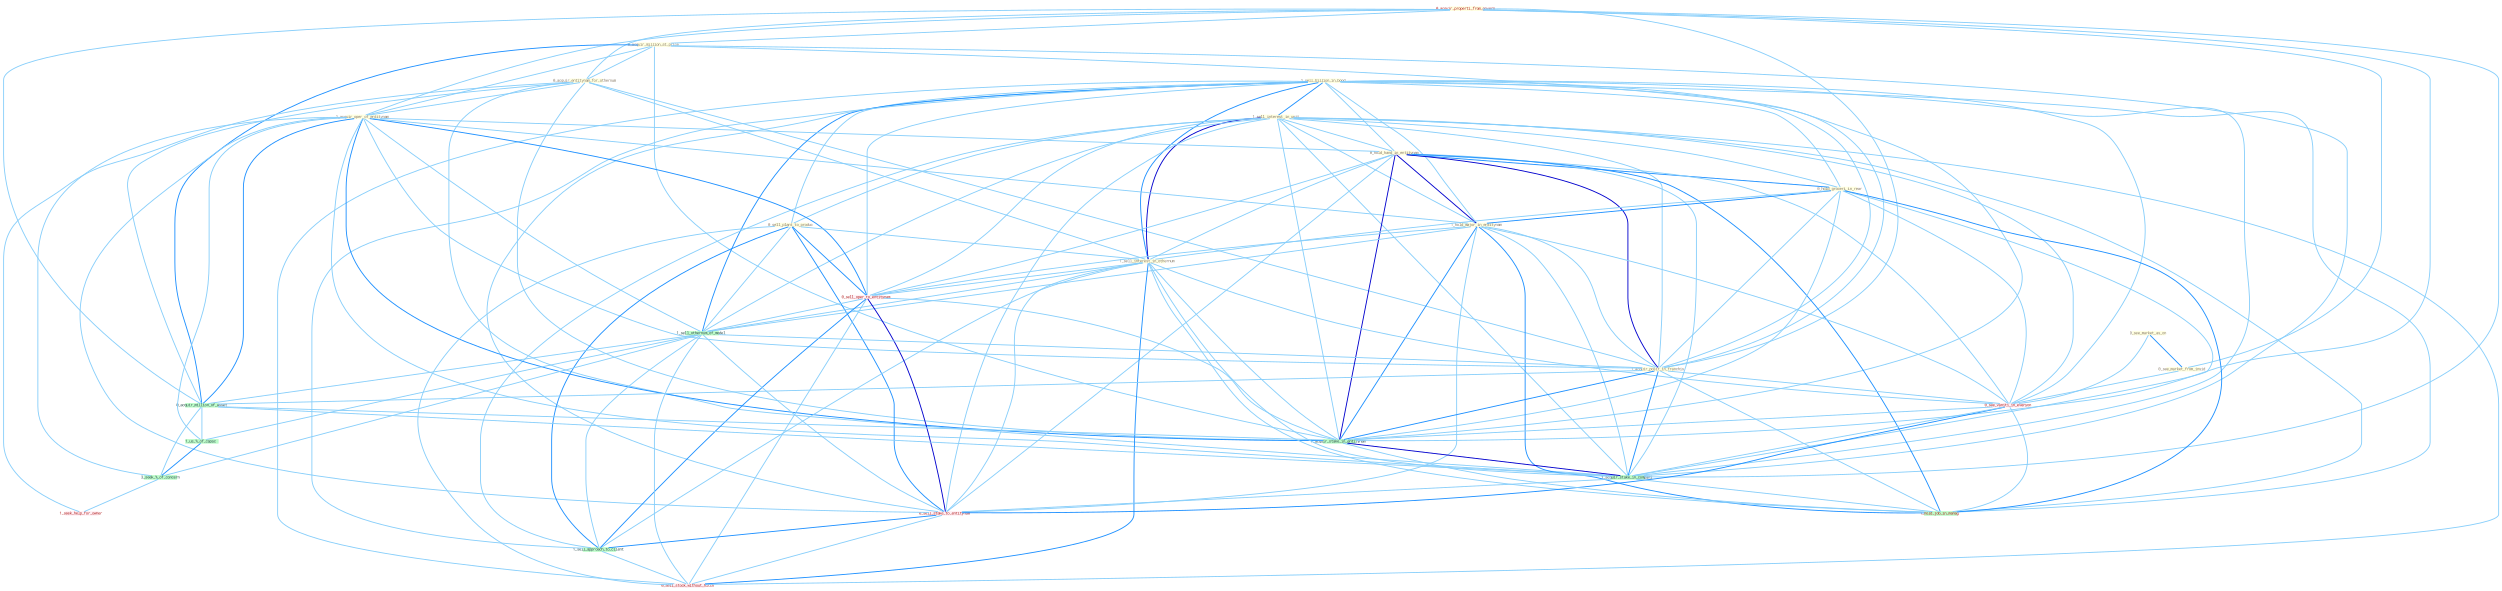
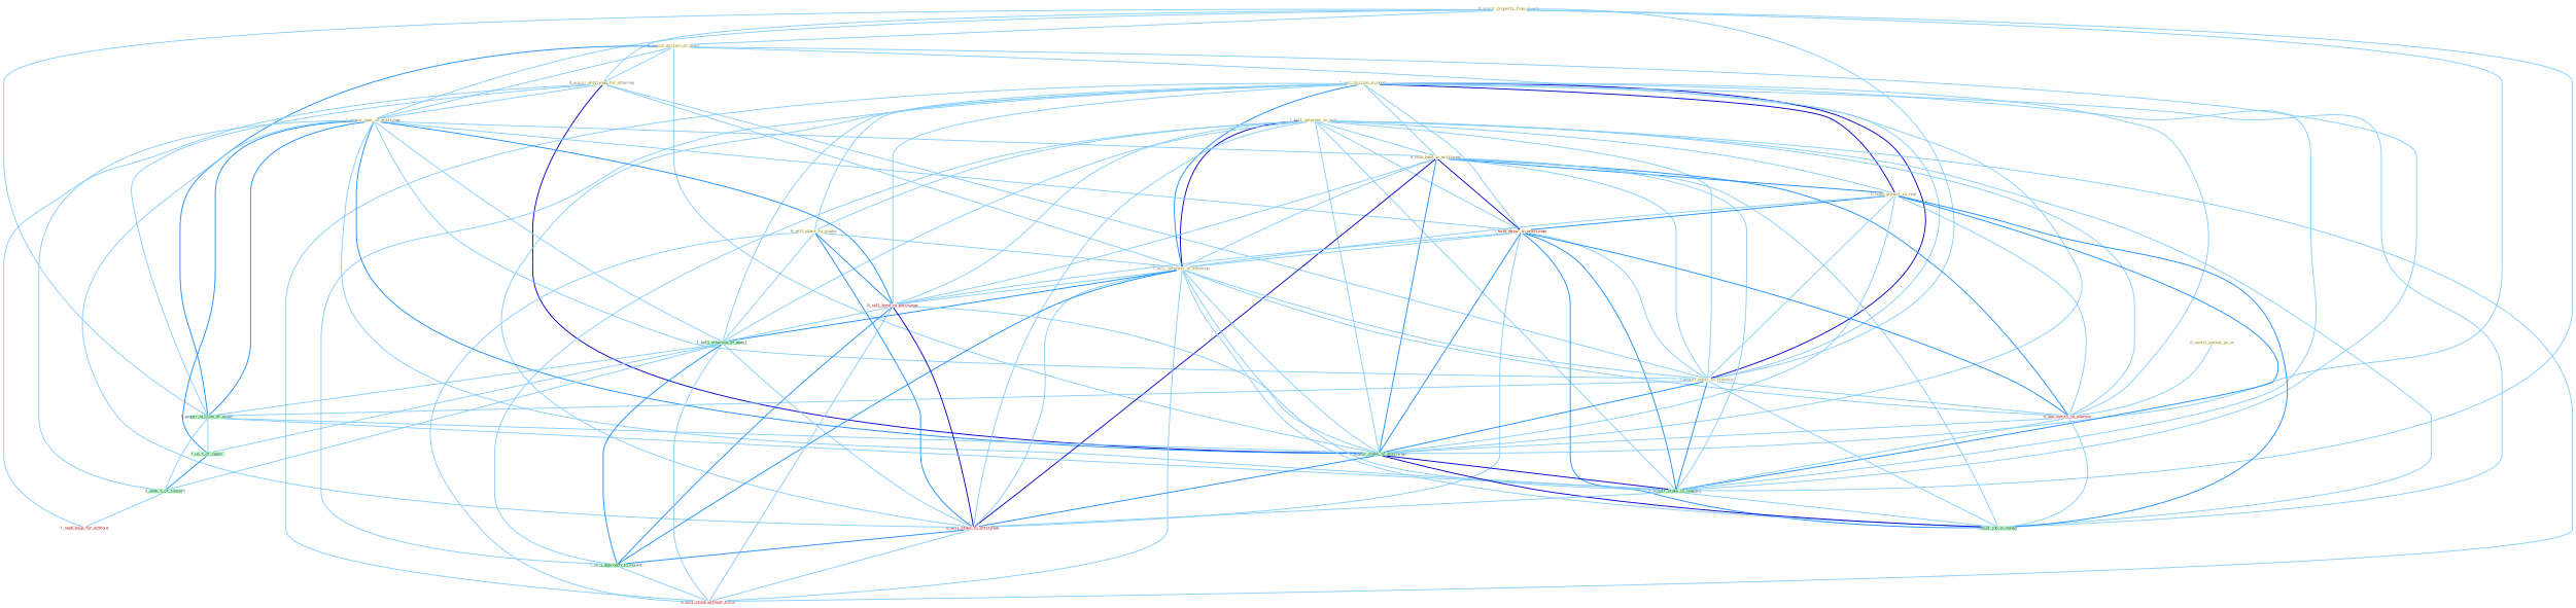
  graph {
    fontname="Roboto Mono"
    node [color="#ffffe0" fixedsize=true fontcolor="#8b7d6b" fontname="Roboto Mono" fontsize=4 shape=polygon style=filled]
    edge [color="#87cefa" fontname="Roboto Mono" w=1]
-   "0_acquir_properti_from_govern " [fontcolor="#b22222" height=.06 width=.5]
-   "0_see_market_as_on " [height=.06 width=.5]
-   "0_see_market_from_insid " [height=.06 width=.5]
-   "0_acquir_million_at_price " [height=.06 width=.5]
+   "0_acquir_properti_from_govern " [height=.06 width=.5]
+   "0_see_market_as_on " [height=.06 width=.5 label="0_vaniti_market_as_on"]
+   "0_acquir_million_at_price " [height=.06 width=.5 label="0_acquir_million_at_asset"]
    "0_acquir_entitynam_for_othernum " [height=.06 width=.5]
    "1_sell_billion_in_bond " [height=.06 width=.5]
    "1_sell_interest_in_unit " [height=.06 width=.5]
    "1_acquir_oper_of_entitynam " [height=.06 width=.5]
    "0_hold_hand_in_entitynam " [height=.06 width=.5]
    "0_sell_plant_to_produc " [height=.06 width=.5]
    "0_hold_groceri_in_rear " [height=.06 width=.5]
-   "1_hold_major_in_entitynam " [height=.06 width=.5]
+   "1_hold_major_in_entitynam " [fontcolor="#b22222" height=.06 width=.5]
    "1_sell_interest_in_othernum " [height=.06 width=.5]
    "1_acquir_posit_in_franchis " [height=.06 width=.5]
-   "0_sell_oper_to_entitynam " [color="#fff0f5" fontcolor="#b22222" height=.06 width=.5]
+   "0_sell_oper_to_entitynam " [color="#fff0f5" fontcolor="#b22222" height=.06 width=.5 label="0_sell_bond_to_entitynam"]
    "0_see_vaniti_in_everyon " [color="#fff0f5" fontcolor="#b22222" height=.06 width=.5]
    "0_sell_stake_to_entitynam " [color="#fff0f5" fontcolor="#b22222" height=.06 width=.5]
    "0_sell_stock_without_hitch " [color="#fff0f5" fontcolor="#b22222" height=.06 width=.5]
-   "1_seek_help_for_owner " [color="#fff0f5" fontcolor="#b22222" height=.06 width=.5]
-   "1_acquir_million_of_asset " [color="#BDFCC9" fontcolor="#2f4f4f" height=.06 width=.5 label="0_acquir_million_of_asset"]
+   "1_seek_help_for_owner " [color="#fff0f5" fontcolor="#b22222" height=.06 width=.5 label="1_seek_help_for_without"]
+   "1_acquir_million_of_asset " [color="#BDFCC9" fontcolor="#2f4f4f" height=.06 width=.5]
    "1_acquir_stake_in_entitynam " [color="#BDFCC9" fontcolor="#2f4f4f" height=.06 width=.5]
    "1_acquir_stake_in_compani " [color="#BDFCC9" fontcolor="#2f4f4f" height=.06 width=.5]
    "1_sell_othernum_of_model " [color="#BDFCC9" fontcolor="#2f4f4f" height=.06 width=.5]
    "1_sell_approach_to_client " [color="#BDFCC9" fontcolor="#2f4f4f" height=.06 width=.5]
-   "1_hold_job_in_manag " [color="#BDFCC9" fontcolor="#b22222" height=.06 width=.5]
+   "1_hold_job_in_manag " [color="#BDFCC9" fontcolor="#2f4f4f" height=.06 width=.5]
    "1_us_%_of_capac " [color="#BDFCC9" fontcolor="#2f4f4f" height=.06 width=.5]
    n27 [color="#BDFCC9" fontcolor="#2f4f4f" height=.06 label="3_seek_%_of_concern" width=.5]
    subgraph sub_1 {
      "0_acquir_properti_from_govern "
      "0_see_market_as_on "
-     "0_see_market_from_insid "
      "0_acquir_million_at_price "
      "0_acquir_entitynam_for_othernum "
      "1_sell_billion_in_bond "
      "1_sell_interest_in_unit "
      "1_acquir_oper_of_entitynam "
      "0_hold_hand_in_entitynam "
      "0_sell_plant_to_produc "
      "0_hold_groceri_in_rear "
      "1_hold_major_in_entitynam "
      "1_sell_interest_in_othernum "
      "1_acquir_posit_in_franchis "
    }
    subgraph sub_2 {
      "0_sell_oper_to_entitynam "
      "0_see_vaniti_in_everyon "
      "0_sell_stake_to_entitynam "
      "0_sell_stock_without_hitch "
      "1_seek_help_for_owner "
    }
-   "0_acquir_properti_from_govern " -- "0_see_market_from_insid "
    "0_acquir_properti_from_govern " -- "0_acquir_million_at_price "
    "0_acquir_properti_from_govern " -- "0_acquir_entitynam_for_othernum "
    "0_acquir_properti_from_govern " -- "1_acquir_oper_of_entitynam "
    "0_acquir_properti_from_govern " -- "1_acquir_posit_in_franchis "
    "0_acquir_properti_from_govern " -- "1_acquir_million_of_asset "
    "0_acquir_properti_from_govern " -- "1_acquir_stake_in_entitynam "
    "0_acquir_properti_from_govern " -- "1_acquir_stake_in_compani "
-   "0_see_market_as_on " -- "0_see_market_from_insid " [color="#1e90ff" w=2]
    "0_see_market_as_on " -- "0_see_vaniti_in_everyon "
-   "0_see_market_from_insid " -- "0_see_vaniti_in_everyon "
    "0_acquir_million_at_price " -- "0_acquir_entitynam_for_othernum "
    "0_acquir_million_at_price " -- "1_acquir_oper_of_entitynam "
    "0_acquir_million_at_price " -- "1_acquir_posit_in_franchis "
    "0_acquir_million_at_price " -- "1_acquir_million_of_asset " [color="#1e90ff" w=2]
    "0_acquir_million_at_price " -- "1_acquir_stake_in_entitynam "
    "0_acquir_million_at_price " -- "1_acquir_stake_in_compani "
    "0_acquir_entitynam_for_othernum " -- "1_acquir_oper_of_entitynam "
    "0_acquir_entitynam_for_othernum " -- "1_sell_interest_in_othernum "
    "0_acquir_entitynam_for_othernum " -- "1_acquir_posit_in_franchis "
    "0_acquir_entitynam_for_othernum " -- "1_seek_help_for_owner "
    "0_acquir_entitynam_for_othernum " -- "1_acquir_million_of_asset "
-   "0_acquir_entitynam_for_othernum " -- "1_acquir_stake_in_entitynam "
-   "0_acquir_entitynam_for_othernum " -- "1_acquir_stake_in_compani "
-   "1_sell_billion_in_bond " -- "1_sell_interest_in_unit " [color="#1e90ff" w=2]
+   "0_acquir_entitynam_for_othernum " -- "1_acquir_stake_in_entitynam " [color="#0000cd"]
    "1_sell_billion_in_bond " -- "0_hold_hand_in_entitynam "
    "1_sell_billion_in_bond " -- "0_sell_plant_to_produc "
-   "1_sell_billion_in_bond " -- "0_hold_groceri_in_rear "
+   "1_sell_billion_in_bond " -- "0_hold_groceri_in_rear " [color="#0000cd"]
    "1_sell_billion_in_bond " -- "1_hold_major_in_entitynam "
    "1_sell_billion_in_bond " -- "1_sell_interest_in_othernum " [color="#1e90ff" w=2]
-   "1_sell_billion_in_bond " -- "1_acquir_posit_in_franchis "
+   "1_sell_billion_in_bond " -- "1_acquir_posit_in_franchis " [color="#0000cd"]
    "1_sell_billion_in_bond " -- "0_sell_oper_to_entitynam "
    "1_sell_billion_in_bond " -- "0_see_vaniti_in_everyon "
    "1_sell_billion_in_bond " -- "0_sell_stake_to_entitynam "
    "1_sell_billion_in_bond " -- "0_sell_stock_without_hitch "
    "1_sell_billion_in_bond " -- "1_acquir_stake_in_entitynam "
    "1_sell_billion_in_bond " -- "1_acquir_stake_in_compani "
-   "1_sell_billion_in_bond " -- "1_sell_othernum_of_model " [color="#1e90ff"]
+   "1_sell_billion_in_bond " -- "1_sell_othernum_of_model "
    "1_sell_billion_in_bond " -- "1_sell_approach_to_client "
    "1_sell_billion_in_bond " -- "1_hold_job_in_manag "
    "1_sell_interest_in_unit " -- "0_hold_hand_in_entitynam "
    "1_sell_interest_in_unit " -- "0_sell_plant_to_produc "
    "1_sell_interest_in_unit " -- "0_hold_groceri_in_rear "
    "1_sell_interest_in_unit " -- "1_hold_major_in_entitynam "
    "1_sell_interest_in_unit " -- "1_sell_interest_in_othernum " [color="#0000cd" w=3]
    "1_sell_interest_in_unit " -- "1_acquir_posit_in_franchis "
    "1_sell_interest_in_unit " -- "0_sell_oper_to_entitynam "
    "1_sell_interest_in_unit " -- "0_see_vaniti_in_everyon "
    "1_sell_interest_in_unit " -- "0_sell_stake_to_entitynam "
    "1_sell_interest_in_unit " -- "0_sell_stock_without_hitch "
    "1_sell_interest_in_unit " -- "1_acquir_stake_in_entitynam "
    "1_sell_interest_in_unit " -- "1_acquir_stake_in_compani "
    "1_sell_interest_in_unit " -- "1_sell_othernum_of_model "
    "1_sell_interest_in_unit " -- "1_sell_approach_to_client "
    "1_sell_interest_in_unit " -- "1_hold_job_in_manag "
    "1_acquir_oper_of_entitynam " -- "0_hold_hand_in_entitynam "
    "1_acquir_oper_of_entitynam " -- "1_hold_major_in_entitynam "
    "1_acquir_oper_of_entitynam " -- "1_acquir_posit_in_franchis "
    "1_acquir_oper_of_entitynam " -- "0_sell_oper_to_entitynam " [color="#1e90ff" w=2]
    "1_acquir_oper_of_entitynam " -- "0_sell_stake_to_entitynam "
    "1_acquir_oper_of_entitynam " -- "1_acquir_million_of_asset " [color="#1e90ff" w=2]
    "1_acquir_oper_of_entitynam " -- "1_acquir_stake_in_entitynam " [color="#1e90ff" w=2]
    "1_acquir_oper_of_entitynam " -- "1_acquir_stake_in_compani "
    "1_acquir_oper_of_entitynam " -- "1_sell_othernum_of_model "
-   "1_acquir_oper_of_entitynam " -- "1_us_%_of_capac "
+   "1_acquir_oper_of_entitynam " -- "1_us_%_of_capac " [color="#1e90ff"]
    "1_acquir_oper_of_entitynam " -- n27
    "0_hold_hand_in_entitynam " -- "0_hold_groceri_in_rear " [color="#1e90ff" w=2]
    "0_hold_hand_in_entitynam " -- "1_hold_major_in_entitynam " [color="#0000cd" w=3]
    "0_hold_hand_in_entitynam " -- "1_sell_interest_in_othernum "
-   "0_hold_hand_in_entitynam " -- "1_acquir_posit_in_franchis " [color="#0000cd"]
+   "0_hold_hand_in_entitynam " -- "1_acquir_posit_in_franchis "
    "0_hold_hand_in_entitynam " -- "0_sell_oper_to_entitynam "
-   "0_hold_hand_in_entitynam " -- "0_see_vaniti_in_everyon "
-   "0_hold_hand_in_entitynam " -- "0_sell_stake_to_entitynam "
-   "0_hold_hand_in_entitynam " -- "1_acquir_stake_in_entitynam " [color="#0000cd" w=2]
+   "0_hold_hand_in_entitynam " -- "0_see_vaniti_in_everyon " [color="#1e90ff"]
+   "0_hold_hand_in_entitynam " -- "0_sell_stake_to_entitynam " [color="#0000cd"]
+   "0_hold_hand_in_entitynam " -- "1_acquir_stake_in_entitynam " [color="#1e90ff" w=2]
    "0_hold_hand_in_entitynam " -- "1_acquir_stake_in_compani "
-   "0_hold_hand_in_entitynam " -- "1_hold_job_in_manag " [color="#1e90ff" w=2]
+   "0_hold_hand_in_entitynam " -- "1_hold_job_in_manag " [w=2]
    "0_sell_plant_to_produc " -- "1_sell_interest_in_othernum "
    "0_sell_plant_to_produc " -- "0_sell_oper_to_entitynam " [color="#1e90ff" w=2]
    "0_sell_plant_to_produc " -- "0_sell_stake_to_entitynam " [color="#1e90ff" w=2]
    "0_sell_plant_to_produc " -- "0_sell_stock_without_hitch "
    "0_sell_plant_to_produc " -- "1_sell_othernum_of_model "
-   "0_sell_plant_to_produc " -- "1_sell_approach_to_client " [color="#1e90ff" w=2]
    "0_hold_groceri_in_rear " -- "1_hold_major_in_entitynam " [color="#1e90ff" w=2]
    "0_hold_groceri_in_rear " -- "1_sell_interest_in_othernum "
    "0_hold_groceri_in_rear " -- "1_acquir_posit_in_franchis "
    "0_hold_groceri_in_rear " -- "0_see_vaniti_in_everyon "
    "0_hold_groceri_in_rear " -- "1_acquir_stake_in_entitynam "
-   "0_hold_groceri_in_rear " -- "1_acquir_stake_in_compani "
+   "0_hold_groceri_in_rear " -- "1_acquir_stake_in_compani " [color="#1e90ff"]
    "0_hold_groceri_in_rear " -- "1_hold_job_in_manag " [color="#1e90ff" w=2]
-   "1_hold_major_in_entitynam " -- "1_sell_othernum_of_model "
+   "1_hold_major_in_entitynam " -- "1_sell_interest_in_othernum "
    "1_hold_major_in_entitynam " -- "1_acquir_posit_in_franchis "
    "1_hold_major_in_entitynam " -- "0_sell_oper_to_entitynam "
-   "1_hold_major_in_entitynam " -- "0_see_vaniti_in_everyon "
+   "1_hold_major_in_entitynam " -- "0_see_vaniti_in_everyon " [color="#1e90ff"]
    "1_hold_major_in_entitynam " -- "0_sell_stake_to_entitynam "
    "1_hold_major_in_entitynam " -- "1_acquir_stake_in_entitynam " [color="#1e90ff" w=2]
-   "1_hold_major_in_entitynam " -- "1_acquir_stake_in_compani "
+   "1_hold_major_in_entitynam " -- "1_acquir_stake_in_compani " [color="#1e90ff"]
    "1_hold_major_in_entitynam " -- "1_hold_job_in_manag " [color="#1e90ff" w=2]
-   "1_sell_othernum_of_model " -- "1_acquir_posit_in_franchis "
+   "1_sell_interest_in_othernum " -- "1_acquir_posit_in_franchis "
    "1_sell_interest_in_othernum " -- "0_sell_oper_to_entitynam "
    "1_sell_interest_in_othernum " -- "0_see_vaniti_in_everyon "
    "1_sell_interest_in_othernum " -- "0_sell_stake_to_entitynam "
-   "1_sell_interest_in_othernum " -- "0_sell_stock_without_hitch " [color="#1e90ff"]
+   "1_sell_interest_in_othernum " -- "0_sell_stock_without_hitch "
    "1_sell_interest_in_othernum " -- "1_acquir_stake_in_entitynam "
    "1_sell_interest_in_othernum " -- "1_acquir_stake_in_compani "
-   "1_sell_interest_in_othernum " -- "1_sell_othernum_of_model "
-   "1_sell_interest_in_othernum " -- "1_sell_approach_to_client "
+   "1_sell_interest_in_othernum " -- "1_sell_othernum_of_model " [color="#1e90ff"]
+   "1_sell_interest_in_othernum " -- "1_sell_approach_to_client " [color="#1e90ff"]
    "1_sell_interest_in_othernum " -- "1_hold_job_in_manag "
    "1_acquir_posit_in_franchis " -- "0_see_vaniti_in_everyon "
    "1_acquir_posit_in_franchis " -- "1_acquir_million_of_asset "
    "1_acquir_posit_in_franchis " -- "1_acquir_stake_in_entitynam " [color="#1e90ff" w=2]
    "1_acquir_posit_in_franchis " -- "1_acquir_stake_in_compani " [color="#1e90ff" w=2]
    "1_acquir_posit_in_franchis " -- "1_hold_job_in_manag "
    "0_sell_oper_to_entitynam " -- "0_sell_stake_to_entitynam " [color="#0000cd" w=3]
    "0_sell_oper_to_entitynam " -- "0_sell_stock_without_hitch "
    "0_sell_oper_to_entitynam " -- "1_acquir_stake_in_entitynam "
    "0_sell_oper_to_entitynam " -- "1_sell_othernum_of_model "
    "0_sell_oper_to_entitynam " -- "1_sell_approach_to_client " [color="#1e90ff" w=2]
    "0_see_vaniti_in_everyon " -- "1_acquir_stake_in_entitynam "
    "0_see_vaniti_in_everyon " -- "1_acquir_stake_in_compani "
    "0_see_vaniti_in_everyon " -- "1_hold_job_in_manag "
    "0_sell_stake_to_entitynam " -- "0_sell_stock_without_hitch "
    "0_sell_stake_to_entitynam " -- "1_sell_approach_to_client " [color="#1e90ff" w=2]
    "1_acquir_million_of_asset " -- "1_acquir_stake_in_entitynam "
    "1_acquir_million_of_asset " -- "1_acquir_stake_in_compani "
    "1_acquir_million_of_asset " -- "1_us_%_of_capac "
    "1_acquir_million_of_asset " -- n27
-   "0_see_vaniti_in_everyon " -- "0_sell_stake_to_entitynam " [color="#1e90ff" w=2]
+   "1_acquir_stake_in_entitynam " -- "0_sell_stake_to_entitynam " [color="#1e90ff" w=2]
    "1_acquir_stake_in_entitynam " -- "1_acquir_stake_in_compani " [color="#0000cd" w=3]
-   "1_acquir_stake_in_entitynam " -- "1_hold_job_in_manag "
+   "1_acquir_stake_in_entitynam " -- "1_hold_job_in_manag " [color="#0000cd"]
    "1_acquir_stake_in_compani " -- "0_sell_stake_to_entitynam "
    "1_acquir_stake_in_compani " -- "1_hold_job_in_manag "
    "1_sell_othernum_of_model " -- "0_sell_stake_to_entitynam "
    "1_sell_othernum_of_model " -- "0_sell_stock_without_hitch "
    "1_sell_othernum_of_model " -- "1_acquir_million_of_asset "
-   "1_sell_othernum_of_model " -- "1_sell_approach_to_client "
+   "1_sell_othernum_of_model " -- "1_sell_approach_to_client " [color="#1e90ff"]
    "1_sell_othernum_of_model " -- "1_us_%_of_capac "
    "1_sell_othernum_of_model " -- n27
    "1_sell_approach_to_client " -- "0_sell_stock_without_hitch "
    "1_us_%_of_capac " -- n27 [color="#1e90ff" w=2]
    n27 -- "1_seek_help_for_owner "
  }
